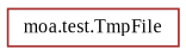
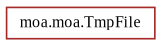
  digraph {
    rankdir=LR
    fontname="Liberation Serif"
-   n1 [color=brown fillcolor=white fontname="Liberation Serif" fontsize=10 height=0.2 label="moa.test.TmpFile" shape=record style=filled width=0.4]
+   n1 [color=brown fillcolor=white fontname="Liberation Serif" fontsize=10 height=0.2 label="moa.moa.TmpFile" shape=record style=filled width=0.4]
  }
